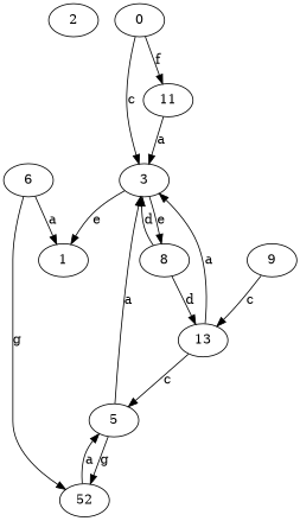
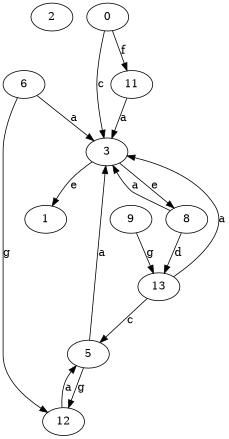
  strict digraph {
    2
    3
    8
    1
    13
    9
    5
-   12 [label=52]
+   12
    6
    0
    11
    3 -> 8 [label=e]
    3 -> 1 [label=e]
-   8 -> 3 [label=d]
+   8 -> 3 [label=a]
    8 -> 13 [label=d]
    13 -> 3 [label=a]
    13 -> 5 [label=c]
-   9 -> 13 [label=c]
+   9 -> 13 [label=g]
    5 -> 3 [label=a]
    5 -> 12 [label=g]
    12 -> 5 [label=a]
-   6 -> 1 [label=a]
+   6 -> 3 [label=a]
    6 -> 12 [label=g]
    0 -> 3 [label=c]
    0 -> 11 [label=f]
    11 -> 3 [label=a]
  }
